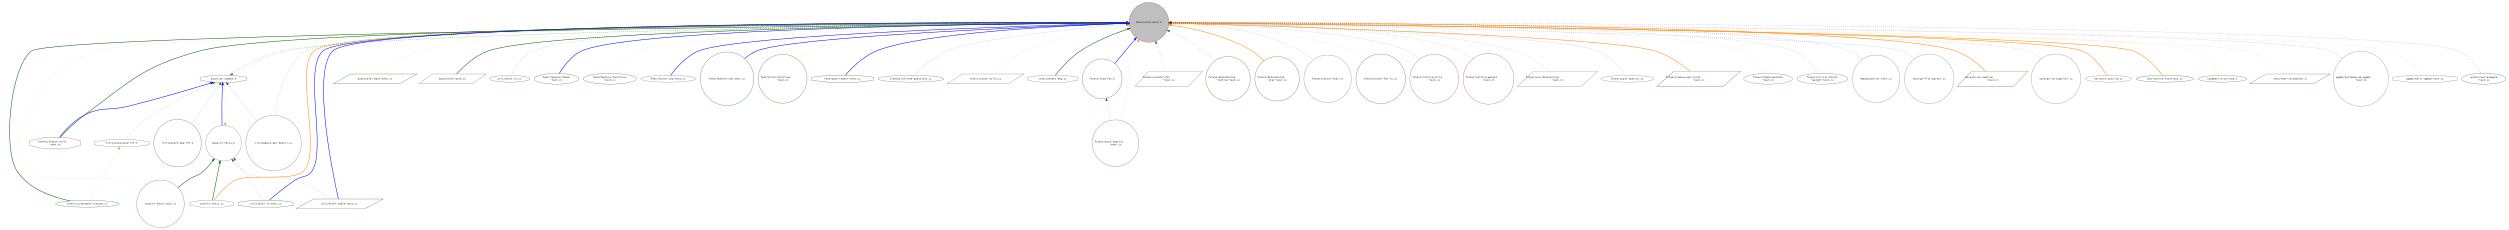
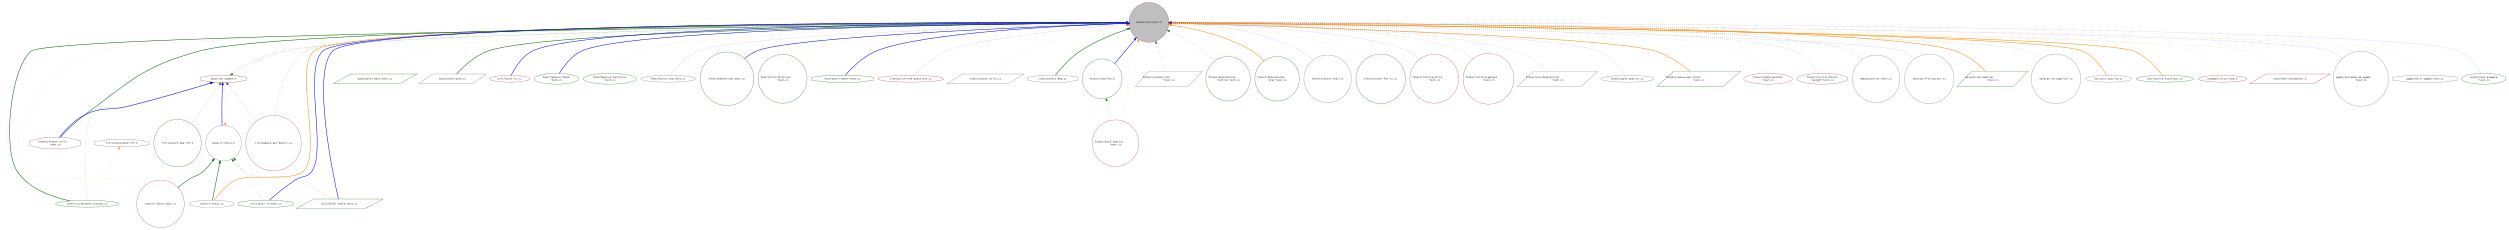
  digraph {
    fontname="Source Code Pro"
    node [color=darkgreen fillcolor=white fontname="Source Code Pro" fontsize=10 shape=circle style=filled]
    edge [color=darkgreen dir=back fontname="Source Code Pro" fontsize=10 labelfontname=Helvetica labelfontsize=10 style=dotted]
    n1 [color=brown fillcolor=grey75 fontcolor=black height=0.2 label="base/kaldi-math.h" width=0.4]
    n2 [color=brown height=0.2 label="base/lat-common.h" shape=octagon width=0.4]
    n3 [height=0.2 label="tree/clusterable-classes.cc" shape=ellipse width=0.4]
    n4 [color=brown height=0.2 label="base/io-funcs-test.cc" width=0.4]
    n5 [color=gray40 height=0.2 label="base/io-funcs.cc" shape=octagon width=0.4]
    n6 [height=0.2 label="util/kaldi-io-test.cc" shape=octagon width=0.4]
    n7 [height=0.2 label="util/kaldi-table-test.cc" shape=parallelogram width=0.4]
    n8 [color=brown height=0.2 label="fstext/fstext-utils\l-test.cc" shape=octagon width=0.4]
    n9 [color=brown height=0.2 label="bin/compute-wer-bootci.cc" width=0.4]
    n10 [height=0.2 label="base/kaldi-math-test.cc" shape=parallelogram width=0.4]
    n11 [color=gray40 height=0.2 label="base/kaldi-math.cc" shape=parallelogram width=0.4]
    n12 [color=brown height=0.2 label="util/kaldi-io.cc" shape=ellipse width=0.4]
    n13 [height=0.2 label="feat/feature-fbank\l-test.cc" shape=ellipse width=0.4]
    n14 [height=0.2 label="feat/feature-functions\l-test.cc" shape=ellipse width=0.4]
    n15 [color=gray40 height=0.2 label="feat/factor-plp-test.cc" shape=ellipse width=0.4]
    n16 [height=0.2 label="feat/feature-sdc-test.cc" width=0.4]
    n17 [height=0.2 label="feat/pitch-functions\l-test.cc" width=0.4]
    n18 [height=0.2 label="feat/wave-reader-test.cc" shape=octagon width=0.4]
    n19 [color=brown height=0.2 label="tree/build-tree-questions.cc" shape=ellipse width=0.4]
    n20 [color=gray40 height=0.2 label="tree/cluster-utils.cc" shape=parallelogram width=0.4]
    n21 [color=gray40 height=0.2 label="tree/context-dep.cc" shape=octagon width=0.4]
    n22 [height=0.2 label="fstext/rand-fst.h" width=0.4]
    n23 [color=brown height=0.2 label="fstext/push-special\l-test.cc" width=0.4]
    n24 [color=gray40 height=0.2 label="fstext/context-fst\l-test.cc" shape=parallelogram width=0.4]
    n25 [height=0.2 label="fstext/determinize\l-lattice-test.cc" width=0.4]
    n26 [height=0.2 label="fstext/determinize\l-star-test.cc" width=0.4]
    n27 [color=gray40 height=0.2 label="fstext/factor-test.cc" width=0.4]
    n28 [height=0.2 label="fstext/kaldi-fst-io.cc" width=0.4]
    n29 [color=brown height=0.2 label="fstext/lattice-utils\l-test.cc" width=0.4]
    n30 [color=brown height=0.2 label="fstext/lattice-weight\l-test.cc" width=0.4]
    n31 [color=gray40 height=0.2 label="fstext/pre-determinize\l-test.cc" shape=parallelogram width=0.4]
    n32 [color=gray40 height=0.2 label="fstext/push-special.cc" shape=ellipse width=0.4]
    n33 [height=0.2 label="fstext/remove-eps-local\l-test.cc" shape=parallelogram width=0.4]
    n34 [color=brown height=0.2 label="fstext/table-matcher\l-test.cc" shape=ellipse width=0.4]
    n35 [color=brown height=0.2 label="fstext/trivial-factor\l-weight-test.cc" shape=ellipse width=0.4]
    n36 [color=gray40 height=0.2 label="hmm/posterior-test.cc" width=0.4]
    n37 [color=gray40 height=0.2 label="lm/arpa-file-parser.cc" width=0.4]
    n38 [height=0.2 label="lm/arpa-lm-compiler\l-test.cc" shape=parallelogram width=0.4]
    n39 [color=gray40 height=0.2 label="lm/arpa-lm-compiler.cc" width=0.4]
    n40 [color=gray40 height=0.2 label="lm/const-arpa-lm.cc" shape=ellipse width=0.4]
    n41 [height=0.2 label="lat/lattice-functions.cc" shape=ellipse width=0.4]
    n42 [color=brown height=0.2 label="cudamatrix/cu-rand.h" shape=ellipse width=0.4]
    n43 [color=brown height=0.2 label="nnet/nnet-randomizer.h" shape=parallelogram width=0.4]
    n44 [color=gray40 height=0.2 label="sgmm2/estimate-am-sgmm2\l-test.cc" width=0.4]
    n45 [color=gray40 height=0.2 label="sgmm2/fmllr-sgmm2-test.cc" shape=octagon width=0.4]
    n46 [height=0.2 label="nnet3/nnet-example\l-test.cc" shape=ellipse width=0.4]
    n47 [color=gray40 height=0.2 label="itf/clusterable-itf.h" shape=octagon width=0.4]
    n48 [color=gray40 height=0.2 label="base/io-funcs.h" width=0.4]
    n49 [height=0.2 label="itf/context-dep-itf.h" width=0.4]
    n1 -> n2
    n1 -> n3 [style=bold]
    n1 -> n4 [color=darkorange]
    n1 -> n5 [color=darkorange style=bold]
    n1 -> n6 [color=blue style=bold]
    n1 -> n7 [color=blue style=bold]
    n1 -> n8 [style=bold]
    n1 -> n9
    n1 -> n10 [color=darkorange]
    n1 -> n11 [style=bold]
-   n1 -> n12 [color=blue]
+   n1 -> n12 [color=blue style=bold]
    n1 -> n13 [color=blue style=bold]
    n1 -> n14 [color=darkorange]
-   n1 -> n15 [color=blue style=bold]
+   n1 -> n15 [color=blue]
    n1 -> n16 [color=blue style=bold]
    n1 -> n17 [color=darkorange]
    n1 -> n18 [color=blue style=bold]
    n1 -> n19 [color=blue]
    n1 -> n20 [color=darkorange]
    n1 -> n21 [style=bold]
    n1 -> n22 [color=blue style=bold]
    n1 -> n23 [color=darkorange]
    n1 -> n24
    n1 -> n25
    n1 -> n26 [color=darkorange style=bold]
    n1 -> n27 [color=blue]
    n1 -> n28 [color=darkorange]
    n1 -> n29 [color=blue]
    n1 -> n30
    n1 -> n31
    n1 -> n32 [color=blue]
    n1 -> n33 [color=darkorange style=bold]
    n1 -> n34 [color=darkorange]
    n1 -> n35
    n1 -> n36 [color=blue]
    n1 -> n37 [color=blue]
    n1 -> n38 [color=darkorange style=bold]
    n1 -> n39
    n1 -> n40 [color=darkorange style=bold]
    n1 -> n41 [color=darkorange style=bold]
    n1 -> n42 [color=darkorange]
    n1 -> n43 [color=darkorange]
    n1 -> n44 [color=blue]
    n1 -> n45 [color=darkorange]
    n1 -> n46 [color=blue]
    n2 -> n1
    n2 -> n8 [color=blue style=bold]
    n2 -> n9 [color=blue]
-   n2 -> n47
+   n2 -> n3
    n2 -> n48 [color=blue style=bold]
    n2 -> n49
    n22 -> n23
    n47 -> n3 [color=darkorange]
    n48 -> n2 [color=darkorange]
    n48 -> n4 [style=bold]
    n48 -> n5 [style=bold]
    n48 -> n6
    n48 -> n7
  }
